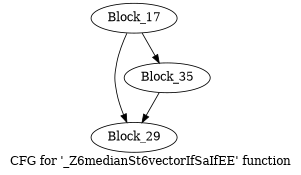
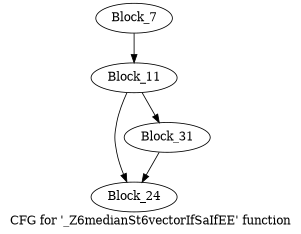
  digraph {
    label="CFG for '_Z6medianSt6vectorIfSaIfEE' function"
-   n1 [label=Block_17]
-   n2 [label=Block_29]
-   n3 [label=Block_35]
+   n1 [label=Block_11]
+   n2 [label=Block_24]
+   n3 [label=Block_31]
+   n4 [label=Block_7]
    n1 -> n2 [tailport=s0]
    n1 -> n3 [tailport=s1]
    n3 -> n2
+   n4 -> n1
  }
